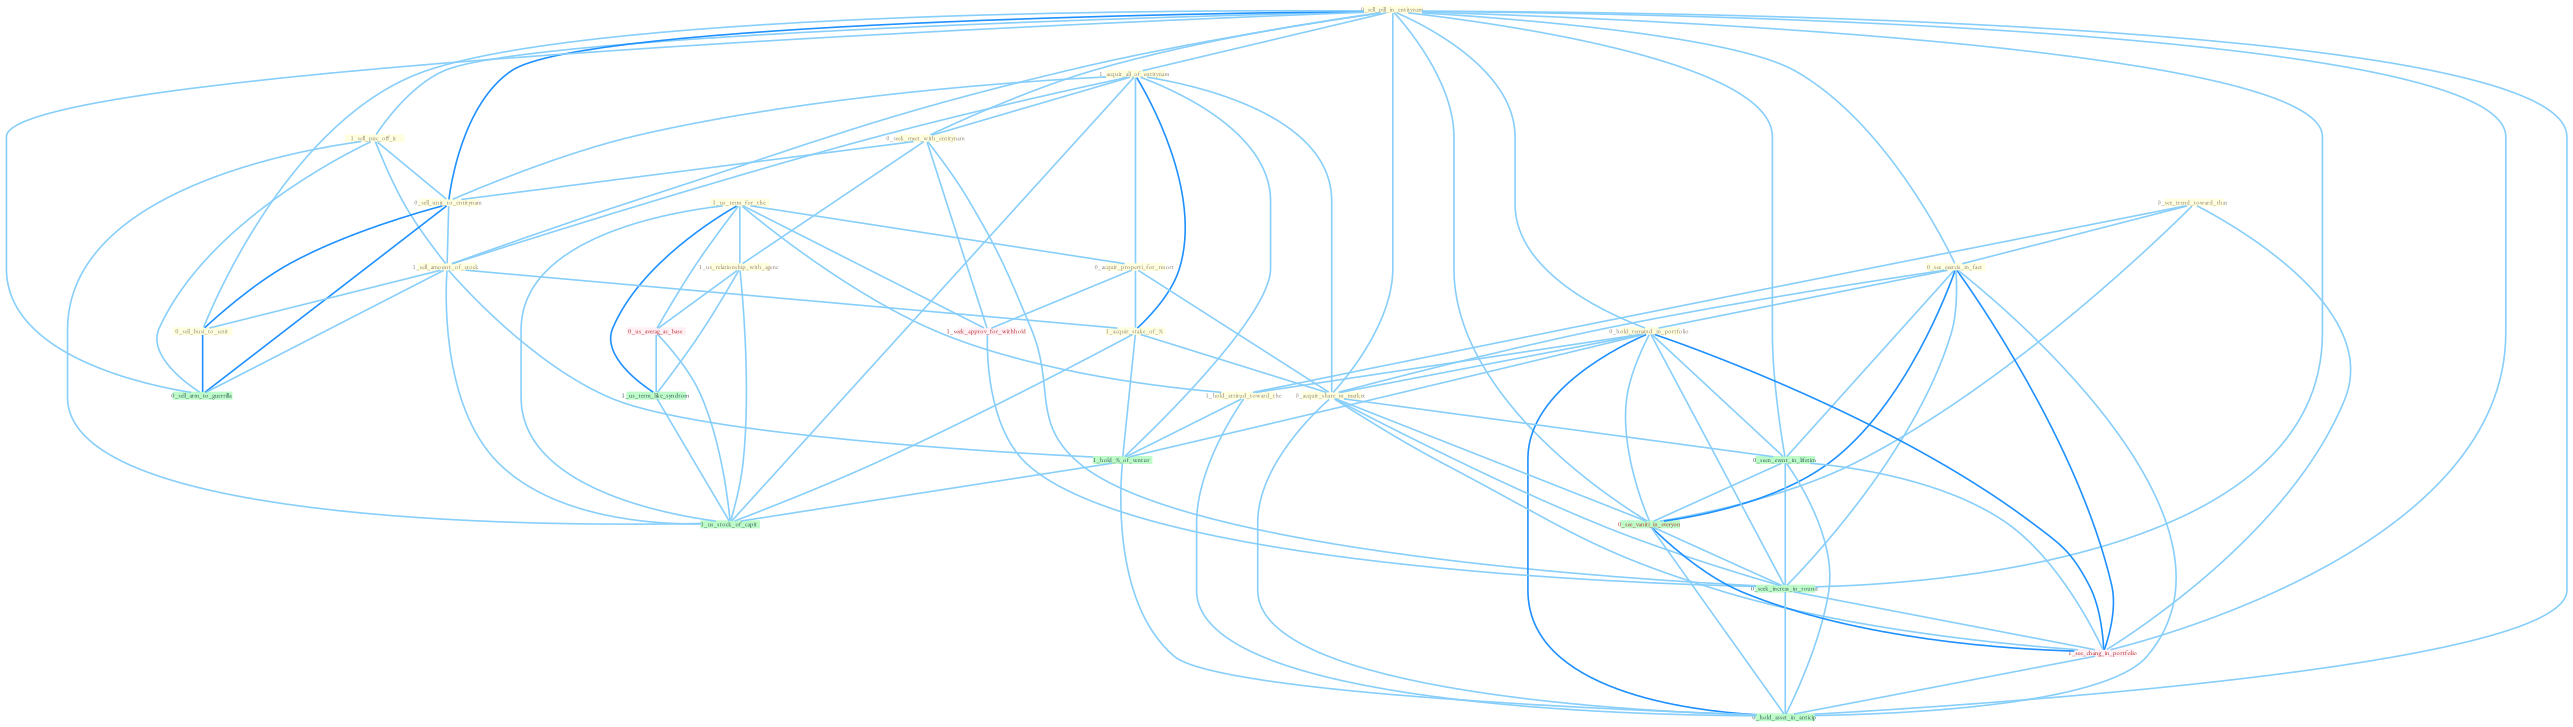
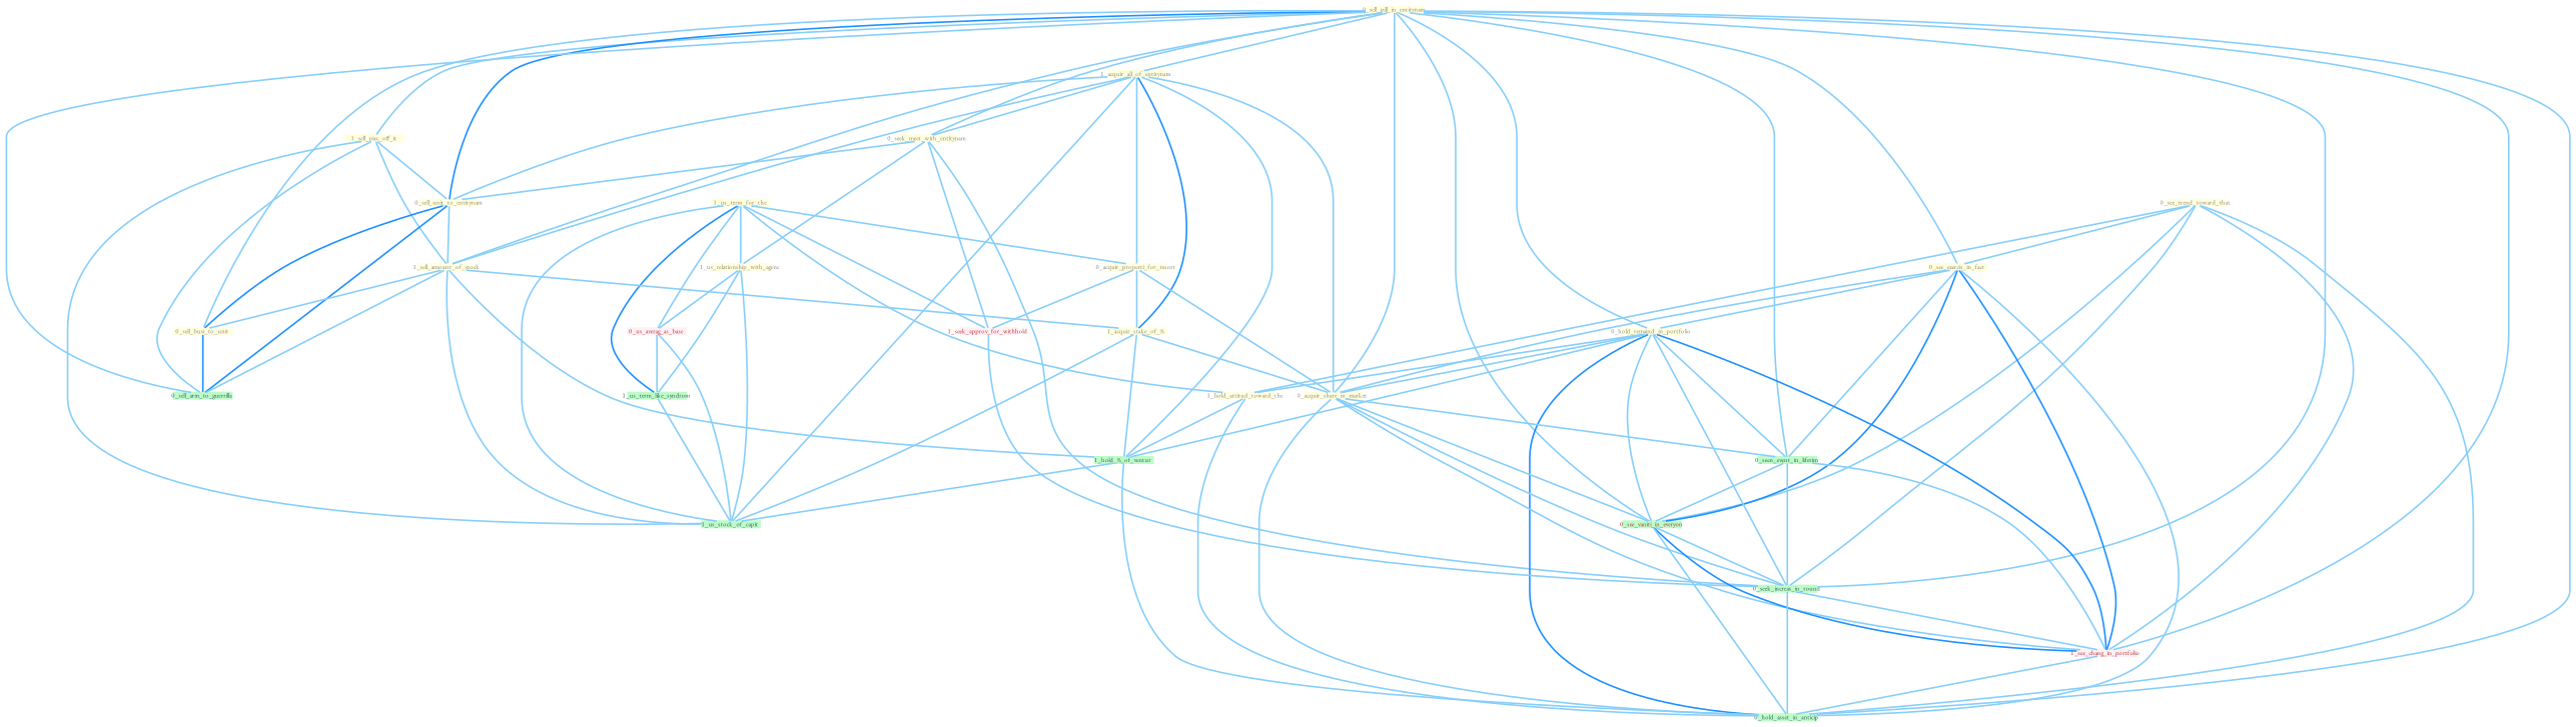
  graph {
    fontname="EB Garamond"
    node [color="#ffffe0" fixedsize=true fontcolor="#8b7d6b" fontname="EB Garamond" fontsize=4 shape=polygon style=filled]
    edge [color="#87cefa" fontname="EB Garamond" w=1]
    "0_sell_pill_in_entitynam " [height=.06 width=.5]
    "1_acquir_all_of_entitynam " [height=.06 width=.5]
    "1_us_term_for_the " [height=.06 width=.5]
    "1_sell_piec_off_it " [height=.06 width=.5]
    "0_see_trend_toward_that " [height=.06 width=.5]
    "0_seek_meet_with_entitynam " [height=.06 width=.5]
    "0_acquir_properti_for_resort " [height=.06 width=.5]
    "0_sell_unit_to_entitynam " [height=.06 width=.5]
    "0_see_exercis_in_fact " [height=.06 width=.5]
    "0_hold_remaind_in_portfolio " [height=.06 width=.5]
    "1_sell_amount_of_stock " [height=.06 width=.5]
    "1_us_relationship_with_agenc " [height=.06 width=.5]
    "0_sell_busi_to_unit " [height=.06 width=.5]
    "1_acquir_stake_of_% " [height=.06 width=.5]
    "1_hold_attitud_toward_the " [height=.06 width=.5]
    "0_acquir_share_in_market " [height=.06 width=.5]
    "0_us_averag_as_base " [color="#fff0f5" fontcolor="#b22222" height=.06 width=.5]
    "1_seek_approv_for_withhold " [color="#fff0f5" fontcolor="#b22222" height=.06 width=.5]
    "1_see_chang_in_portfolio " [color="#fff0f5" fontcolor="#b22222" height=.06 width=.5]
    "0_seen_event_in_lifetim " [color="#BDFCC9" fontcolor="#2f4f4f" height=.06 width=.5]
    "0_see_vaniti_in_everyon " [color="#BDFCC9" fontcolor="#b22222" height=.06 width=.5]
    "0_sell_arm_to_guerrilla " [color="#BDFCC9" fontcolor="#2f4f4f" height=.06 width=.5]
    "0_seek_increas_in_round " [color="#BDFCC9" fontcolor="#2f4f4f" height=.06 width=.5]
    "0_hold_asset_in_anticip " [color="#BDFCC9" fontcolor="#2f4f4f" height=.06 width=.5]
    "1_hold_%_of_ventur " [color="#BDFCC9" fontcolor="#2f4f4f" height=.06 width=.5]
    "1_us_stock_of_capit " [color="#BDFCC9" fontcolor="#2f4f4f" height=.06 width=.5]
    "1_us_term_like_syndrom " [color="#BDFCC9" fontcolor="#2f4f4f" height=.06 width=.5]
    subgraph sub_1 {
      "0_sell_pill_in_entitynam "
      "1_acquir_all_of_entitynam "
      "1_us_term_for_the "
      "1_sell_piec_off_it "
      "0_see_trend_toward_that "
      "0_seek_meet_with_entitynam "
      "0_acquir_properti_for_resort "
      "0_sell_unit_to_entitynam "
      "0_see_exercis_in_fact "
      "0_hold_remaind_in_portfolio "
      "1_sell_amount_of_stock "
      "1_us_relationship_with_agenc "
      "0_sell_busi_to_unit "
      "1_acquir_stake_of_% "
      "1_hold_attitud_toward_the "
      "0_acquir_share_in_market "
    }
    subgraph sub_2 {
      "0_us_averag_as_base "
      "1_seek_approv_for_withhold "
      "1_see_chang_in_portfolio "
    }
    "0_sell_pill_in_entitynam " -- "1_acquir_all_of_entitynam "
    "0_sell_pill_in_entitynam " -- "1_sell_piec_off_it "
    "0_sell_pill_in_entitynam " -- "0_seek_meet_with_entitynam "
    "0_sell_pill_in_entitynam " -- "0_sell_unit_to_entitynam " [color="#1e90ff" w=2]
    "0_sell_pill_in_entitynam " -- "0_see_exercis_in_fact "
    "0_sell_pill_in_entitynam " -- "0_hold_remaind_in_portfolio "
    "0_sell_pill_in_entitynam " -- "1_sell_amount_of_stock "
    "0_sell_pill_in_entitynam " -- "0_sell_busi_to_unit "
    "0_sell_pill_in_entitynam " -- "0_acquir_share_in_market "
    "0_sell_pill_in_entitynam " -- "1_see_chang_in_portfolio "
    "0_sell_pill_in_entitynam " -- "0_seen_event_in_lifetim "
    "0_sell_pill_in_entitynam " -- "0_see_vaniti_in_everyon "
    "0_sell_pill_in_entitynam " -- "0_sell_arm_to_guerrilla "
    "0_sell_pill_in_entitynam " -- "0_seek_increas_in_round "
    "0_sell_pill_in_entitynam " -- "0_hold_asset_in_anticip "
    "1_acquir_all_of_entitynam " -- "0_seek_meet_with_entitynam "
    "1_acquir_all_of_entitynam " -- "0_acquir_properti_for_resort "
    "1_acquir_all_of_entitynam " -- "0_sell_unit_to_entitynam "
    "1_acquir_all_of_entitynam " -- "1_sell_amount_of_stock "
    "1_acquir_all_of_entitynam " -- "1_acquir_stake_of_% " [color="#1e90ff" w=2]
    "1_acquir_all_of_entitynam " -- "0_acquir_share_in_market "
    "1_acquir_all_of_entitynam " -- "1_hold_%_of_ventur "
    "1_acquir_all_of_entitynam " -- "1_us_stock_of_capit "
    "1_us_term_for_the " -- "0_acquir_properti_for_resort "
    "1_us_term_for_the " -- "1_us_relationship_with_agenc "
    "1_us_term_for_the " -- "1_hold_attitud_toward_the "
    "1_us_term_for_the " -- "0_us_averag_as_base "
    "1_us_term_for_the " -- "1_seek_approv_for_withhold "
    "1_us_term_for_the " -- "1_us_stock_of_capit "
    "1_us_term_for_the " -- "1_us_term_like_syndrom " [color="#1e90ff" w=2]
    "1_sell_piec_off_it " -- "0_sell_unit_to_entitynam "
    "1_sell_piec_off_it " -- "1_sell_amount_of_stock "
    "1_sell_piec_off_it " -- "0_sell_arm_to_guerrilla "
    "1_sell_piec_off_it " -- "1_us_stock_of_capit "
    "0_see_trend_toward_that " -- "0_see_exercis_in_fact "
    "0_see_trend_toward_that " -- "1_hold_attitud_toward_the "
    "0_see_trend_toward_that " -- "1_see_chang_in_portfolio "
    "0_see_trend_toward_that " -- "0_see_vaniti_in_everyon "
    "0_seek_meet_with_entitynam " -- "0_sell_unit_to_entitynam "
    "0_seek_meet_with_entitynam " -- "1_us_relationship_with_agenc "
    "0_seek_meet_with_entitynam " -- "1_seek_approv_for_withhold "
    "0_seek_meet_with_entitynam " -- "0_seek_increas_in_round "
    "0_acquir_properti_for_resort " -- "1_acquir_stake_of_% "
    "0_acquir_properti_for_resort " -- "0_acquir_share_in_market "
    "0_acquir_properti_for_resort " -- "1_seek_approv_for_withhold "
    "0_sell_unit_to_entitynam " -- "1_sell_amount_of_stock "
    "0_sell_unit_to_entitynam " -- "0_sell_busi_to_unit " [color="#1e90ff" w=2]
    "0_sell_unit_to_entitynam " -- "0_sell_arm_to_guerrilla " [color="#1e90ff" w=2]
    "0_see_exercis_in_fact " -- "0_hold_remaind_in_portfolio "
    "0_see_exercis_in_fact " -- "0_acquir_share_in_market "
    "0_see_exercis_in_fact " -- "1_see_chang_in_portfolio " [color="#1e90ff" w=2]
    "0_see_exercis_in_fact " -- "0_seen_event_in_lifetim "
    "0_see_exercis_in_fact " -- "0_see_vaniti_in_everyon " [color="#1e90ff" w=2]
-   "0_see_exercis_in_fact " -- "0_seek_increas_in_round "
+   "0_see_trend_toward_that " -- "0_seek_increas_in_round "
    "0_see_exercis_in_fact " -- "0_hold_asset_in_anticip "
    "0_hold_remaind_in_portfolio " -- "1_hold_attitud_toward_the "
    "0_hold_remaind_in_portfolio " -- "0_acquir_share_in_market "
    "0_hold_remaind_in_portfolio " -- "1_see_chang_in_portfolio " [color="#1e90ff" w=2]
    "0_hold_remaind_in_portfolio " -- "0_seen_event_in_lifetim "
    "0_hold_remaind_in_portfolio " -- "0_see_vaniti_in_everyon "
    "0_hold_remaind_in_portfolio " -- "0_seek_increas_in_round "
    "0_hold_remaind_in_portfolio " -- "0_hold_asset_in_anticip " [color="#1e90ff" w=2]
    "0_hold_remaind_in_portfolio " -- "1_hold_%_of_ventur "
    "1_sell_amount_of_stock " -- "0_sell_busi_to_unit "
    "1_sell_amount_of_stock " -- "1_acquir_stake_of_% "
    "1_sell_amount_of_stock " -- "0_sell_arm_to_guerrilla "
    "1_sell_amount_of_stock " -- "1_hold_%_of_ventur "
    "1_sell_amount_of_stock " -- "1_us_stock_of_capit "
    "1_us_relationship_with_agenc " -- "0_us_averag_as_base "
    "1_us_relationship_with_agenc " -- "1_us_stock_of_capit "
    "1_us_relationship_with_agenc " -- "1_us_term_like_syndrom "
    "0_sell_busi_to_unit " -- "0_sell_arm_to_guerrilla " [color="#1e90ff" w=2]
    "1_acquir_stake_of_% " -- "0_acquir_share_in_market "
    "1_acquir_stake_of_% " -- "1_hold_%_of_ventur "
    "1_acquir_stake_of_% " -- "1_us_stock_of_capit "
    "1_hold_attitud_toward_the " -- "0_hold_asset_in_anticip "
    "1_hold_attitud_toward_the " -- "1_hold_%_of_ventur "
    "0_acquir_share_in_market " -- "1_see_chang_in_portfolio "
    "0_acquir_share_in_market " -- "0_seen_event_in_lifetim "
    "0_acquir_share_in_market " -- "0_see_vaniti_in_everyon "
    "0_acquir_share_in_market " -- "0_seek_increas_in_round "
    "0_acquir_share_in_market " -- "0_hold_asset_in_anticip "
    "0_us_averag_as_base " -- "1_us_stock_of_capit "
    "0_us_averag_as_base " -- "1_us_term_like_syndrom "
    "1_seek_approv_for_withhold " -- "0_seek_increas_in_round "
    "1_see_chang_in_portfolio " -- "0_hold_asset_in_anticip "
    "0_seen_event_in_lifetim " -- "1_see_chang_in_portfolio "
    "0_seen_event_in_lifetim " -- "0_see_vaniti_in_everyon "
    "0_seen_event_in_lifetim " -- "0_seek_increas_in_round "
-   "0_seen_event_in_lifetim " -- "0_hold_asset_in_anticip "
+   "0_see_trend_toward_that " -- "0_hold_asset_in_anticip "
    "0_see_vaniti_in_everyon " -- "1_see_chang_in_portfolio " [color="#1e90ff" w=2]
    "0_see_vaniti_in_everyon " -- "0_seek_increas_in_round "
    "0_see_vaniti_in_everyon " -- "0_hold_asset_in_anticip "
    "0_seek_increas_in_round " -- "1_see_chang_in_portfolio "
    "0_seek_increas_in_round " -- "0_hold_asset_in_anticip "
    "1_hold_%_of_ventur " -- "0_hold_asset_in_anticip "
    "1_hold_%_of_ventur " -- "1_us_stock_of_capit "
    "1_us_term_like_syndrom " -- "1_us_stock_of_capit "
  }
